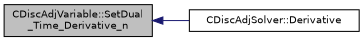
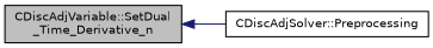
  digraph {
    rankdir=LR
    fontname="DejaVu Sans"
    node [color=black fontname="DejaVu Sans" fontsize=10 shape=record style=filled]
    n1 [fillcolor=grey75 fontcolor=black height=0.2 label="CDiscAdjVariable::SetDual\l_Time_Derivative_n" width=0.4]
-   n2 [fillcolor=white height=0.2 label="CDiscAdjSolver::Derivative" width=0.4]
+   n2 [fillcolor=white height=0.2 label="CDiscAdjSolver::Preprocessing" width=0.4]
    n1 -> n2 [color=midnightblue dir=back fontname="DejaVu Sans" fontsize=10 labelfontname=Helvetica labelfontsize=10 style=solid]
  }
